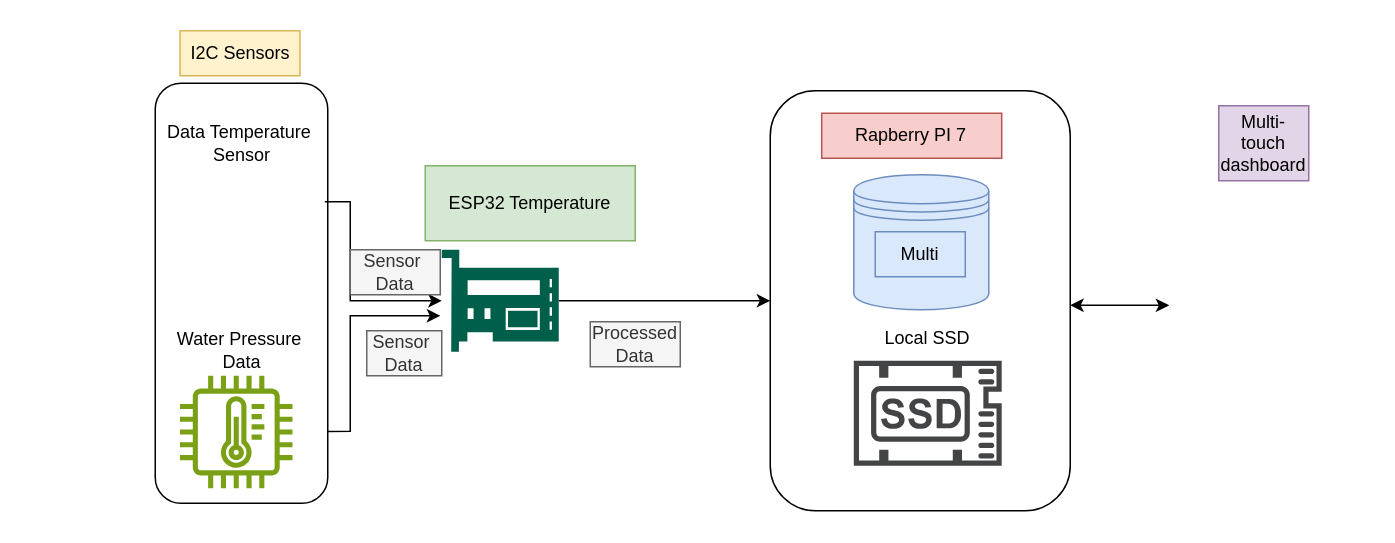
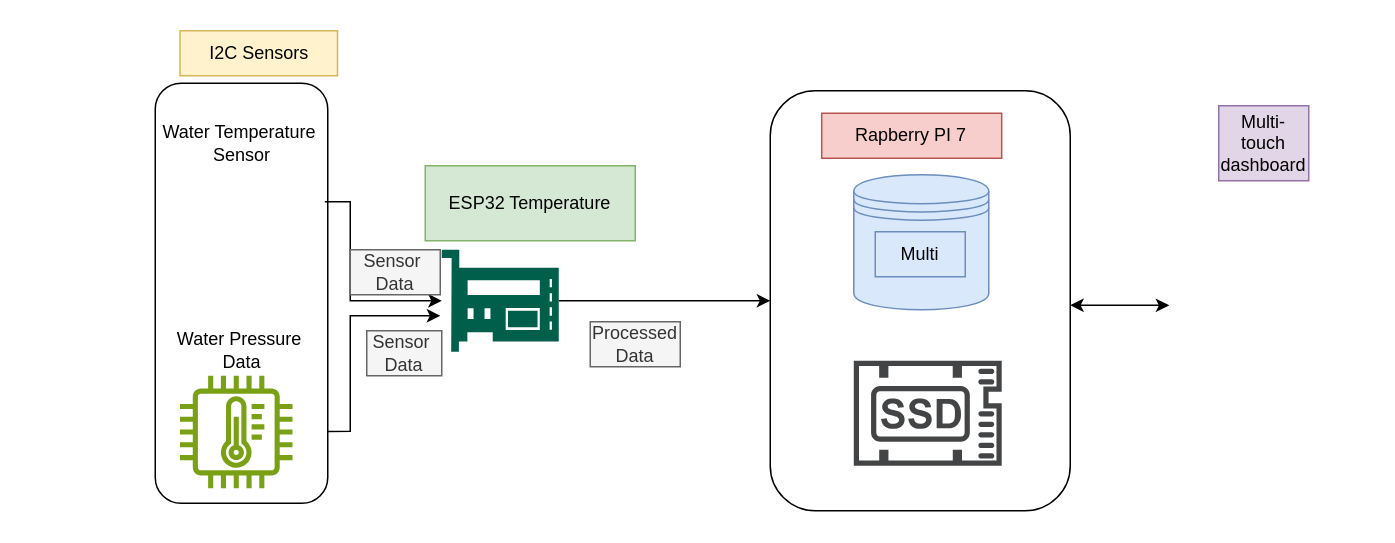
  <mxCell id="0" />
  <mxCell id="1" parent="0" />
  <mxCell id="2" value="" style="shape=image;html=1;verticalAlign=top;verticalLabelPosition=bottom;labelBackgroundColor=default;imageAspect=0;aspect=fixed;image=https://cdn1.iconfinder.com/data/icons/100-basic-for-user-interface/32/29-Screen-128.png;fontColor=#E1D5E7;textShadow=1;" vertex="1" parent="1"><mxGeometry x="778" y="150" width="130" height="130" as="geometry" /></mxCell>
  <mxCell id="3" value="" style="shape=image;html=1;verticalAlign=top;verticalLabelPosition=bottom;labelBackgroundColor=#ffffff;imageAspect=0;aspect=fixed;image=https://cdn0.iconfinder.com/data/icons/iphone-7-airpods-icons/24/3d-touch-screen-128.png;fontColor=light-dark(#C3ABD0,#EDEDED);" vertex="1" parent="1"><mxGeometry x="814" y="171" width="58" height="58" as="geometry" /></mxCell>
  <mxCell id="4" value="" style="rounded=1;whiteSpace=wrap;html=1;" vertex="1" parent="1"><mxGeometry x="513" y="60" width="200" height="280" as="geometry" /></mxCell>
  <mxCell id="5" value="" style="shape=datastore;whiteSpace=wrap;html=1;fillColor=#dae8fc;strokeColor=#6c8ebf;" vertex="1" parent="1"><mxGeometry x="568.69" y="116" width="90" height="90" as="geometry" /></mxCell>
  <mxCell id="6" value="" style="sketch=0;pointerEvents=1;shadow=0;dashed=0;html=1;strokeColor=none;fillColor=#434445;aspect=fixed;labelPosition=center;verticalLabelPosition=bottom;verticalAlign=top;align=center;outlineConnect=0;shape=mxgraph.vvd.ssd;" vertex="1" parent="1"><mxGeometry x="568.69" y="240" width="98.61" height="70" as="geometry" /></mxCell>
  <mxCell id="7" value="Multi" style="text;html=1;align=center;verticalAlign=middle;whiteSpace=wrap;rounded=0;fillColor=#dae8fc;strokeColor=#6c8ebf;" vertex="1" parent="1"><mxGeometry x="583" y="154" width="60" height="30" as="geometry" /></mxCell>
- <mxCell id="8" value="Local SSD" style="text;html=1;align=center;verticalAlign=middle;whiteSpace=wrap;rounded=0;" vertex="1" parent="1"><mxGeometry x="588" y="210" width="60" height="30" as="geometry" /></mxCell>
  <mxCell id="9" value="Multi-touch dashboard" style="text;html=1;align=center;verticalAlign=middle;whiteSpace=wrap;rounded=0;fillColor=#e1d5e7;strokeColor=#9673a6;" vertex="1" parent="1"><mxGeometry x="812" y="70" width="60" height="50" as="geometry" /></mxCell>
  <mxCell id="10" value="" style="sketch=0;pointerEvents=1;shadow=0;dashed=0;html=1;strokeColor=none;fillColor=#005F4B;labelPosition=center;verticalLabelPosition=bottom;verticalAlign=top;align=center;outlineConnect=0;shape=mxgraph.veeam2.hardware_controller;" vertex="1" parent="1"><mxGeometry x="294" y="166" width="78" height="68" as="geometry" /></mxCell>
  <mxCell id="11" value="ESP32 Temperature" style="text;html=1;align=center;verticalAlign=middle;whiteSpace=wrap;rounded=0;fillColor=#d5e8d4;strokeColor=#82b366;" vertex="1" parent="1"><mxGeometry x="283" y="110" width="140" height="50" as="geometry" /></mxCell>
  <mxCell id="12" value="" style="rounded=1;whiteSpace=wrap;html=1;rotation=-90;" vertex="1" parent="1"><mxGeometry x="20.5" y="137.5" width="280" height="115" as="geometry" /></mxCell>
  <mxCell id="13" value="" style="shape=image;html=1;verticalAlign=top;verticalLabelPosition=bottom;labelBackgroundColor=#ffffff;imageAspect=0;aspect=fixed;image=https://cdn4.iconfinder.com/data/icons/success-filloutline/64/law-scale-justice-judge-balance-128.png" vertex="1" parent="1"><mxGeometry x="126.5" y="116" width="68" height="68" as="geometry" /></mxCell>
  <mxCell id="14" value="" style="sketch=0;outlineConnect=0;fontColor=#232F3E;gradientColor=none;fillColor=#7AA116;strokeColor=none;dashed=0;verticalLabelPosition=bottom;verticalAlign=top;align=center;html=1;fontSize=12;fontStyle=0;aspect=fixed;pointerEvents=1;shape=mxgraph.aws4.iot_thing_temperature_sensor;" vertex="1" parent="1"><mxGeometry x="119.5" y="250" width="75" height="75" as="geometry" /></mxCell>
- <mxCell id="15" value="I2C Sensors" style="text;html=1;align=center;verticalAlign=middle;whiteSpace=wrap;rounded=0;fillColor=#fff2cc;strokeColor=#d6b656;" vertex="1" parent="1"><mxGeometry x="119.5" y="20" width="80" height="30" as="geometry" /></mxCell>
- <mxCell id="16" value="Data Temperature&amp;nbsp;&lt;div&gt;Sensor&lt;/div&gt;" style="text;html=1;align=center;verticalAlign=middle;whiteSpace=wrap;rounded=0;" vertex="1" parent="1"><mxGeometry x="95.5" y="90" width="130" height="10" as="geometry" /></mxCell>
+ <mxCell id="15" value="I2C Sensors" style="text;html=1;align=center;verticalAlign=middle;whiteSpace=wrap;rounded=0;fillColor=#fff2cc;strokeColor=#d6b656;" vertex="1" parent="1"><mxGeometry x="119.5" y="20" width="105" height="30" as="geometry" /></mxCell>
+ <mxCell id="16" value="Water Temperature&amp;nbsp;&lt;div&gt;Sensor&lt;/div&gt;" style="text;html=1;align=center;verticalAlign=middle;whiteSpace=wrap;rounded=0;" vertex="1" parent="1"><mxGeometry x="95.5" y="90" width="130" height="10" as="geometry" /></mxCell>
  <mxCell id="17" value="Water Pressure&amp;nbsp;&lt;div&gt;Data&lt;/div&gt;" style="text;html=1;align=center;verticalAlign=middle;whiteSpace=wrap;rounded=0;" vertex="1" parent="1"><mxGeometry x="110.5" y="218" width="100" height="30" as="geometry" /></mxCell>
  <mxCell id="18" value="" style="endArrow=classic;html=1;rounded=0;entryX=0;entryY=0.5;entryDx=0;entryDy=0;" edge="1" parent="1" target="4"><mxGeometry width="50" height="50" relative="1" as="geometry"><mxPoint x="372" y="200" as="sourcePoint" /><mxPoint x="422" y="150" as="targetPoint" /></mxGeometry></mxCell>
  <mxCell id="19" value="" style="endArrow=classic;html=1;rounded=0;exitX=0.718;exitY=0.983;exitDx=0;exitDy=0;exitPerimeter=0;" edge="1" parent="1" source="12" target="10"><mxGeometry width="50" height="50" relative="1" as="geometry"><mxPoint x="223" y="130" as="sourcePoint" /><mxPoint x="283" y="210" as="targetPoint" /><Array as="points"><mxPoint x="233" y="134" /><mxPoint x="233" y="200" /></Array></mxGeometry></mxCell>
  <mxCell id="20" value="" style="endArrow=classic;html=1;rounded=0;exitX=0.171;exitY=1;exitDx=0;exitDy=0;exitPerimeter=0;" edge="1" parent="1" source="12"><mxGeometry width="50" height="50" relative="1" as="geometry"><mxPoint x="226" y="144" as="sourcePoint" /><mxPoint x="293" y="210" as="targetPoint" /><Array as="points"><mxPoint x="233" y="287" /><mxPoint x="233" y="210" /></Array></mxGeometry></mxCell>
  <mxCell id="21" value="Sensor&amp;nbsp;&lt;div&gt;Data&lt;/div&gt;" style="text;html=1;align=center;verticalAlign=middle;whiteSpace=wrap;rounded=0;fillColor=#f5f5f5;fontColor=#333333;strokeColor=#666666;" vertex="1" parent="1"><mxGeometry x="233" y="166" width="60" height="30" as="geometry" /></mxCell>
  <mxCell id="22" value="Sensor&amp;nbsp;&lt;div&gt;Data&lt;/div&gt;" style="text;html=1;align=center;verticalAlign=middle;whiteSpace=wrap;rounded=0;fillColor=#f5f5f5;fontColor=#333333;strokeColor=#666666;" vertex="1" parent="1"><mxGeometry x="244" y="220" width="50" height="30" as="geometry" /></mxCell>
  <mxCell id="23" value="Processed Data" style="text;html=1;align=center;verticalAlign=middle;whiteSpace=wrap;rounded=0;fillColor=#f5f5f5;fontColor=#333333;strokeColor=#666666;" vertex="1" parent="1"><mxGeometry x="393" y="214" width="60" height="30" as="geometry" /></mxCell>
  <mxCell id="24" value="Rapberry PI 7" style="text;html=1;align=center;verticalAlign=middle;whiteSpace=wrap;rounded=0;fillColor=#f8cecc;strokeColor=#b85450;" vertex="1" parent="1"><mxGeometry x="547.3" y="75" width="120" height="30" as="geometry" /></mxCell>
  <mxCell id="25" value="" style="shape=image;html=1;verticalAlign=top;verticalLabelPosition=bottom;labelBackgroundColor=#ffffff;imageAspect=0;aspect=fixed;image=https://cdn1.iconfinder.com/data/icons/fruit-136/64/Fruit_iconfree_Filled_Outline_raspberry-healthy-organic-food-fruit_icon-128.png" vertex="1" parent="1"><mxGeometry x="523" y="70" width="40" height="40" as="geometry" /></mxCell>
  <mxCell id="26" value="" style="endArrow=classic;startArrow=classic;html=1;rounded=0;entryX=0.008;entryY=0.408;entryDx=0;entryDy=0;entryPerimeter=0;" edge="1" parent="1" target="2"><mxGeometry width="50" height="50" relative="1" as="geometry"><mxPoint x="713" y="203" as="sourcePoint" /><mxPoint x="813" y="380" as="targetPoint" /></mxGeometry></mxCell>
